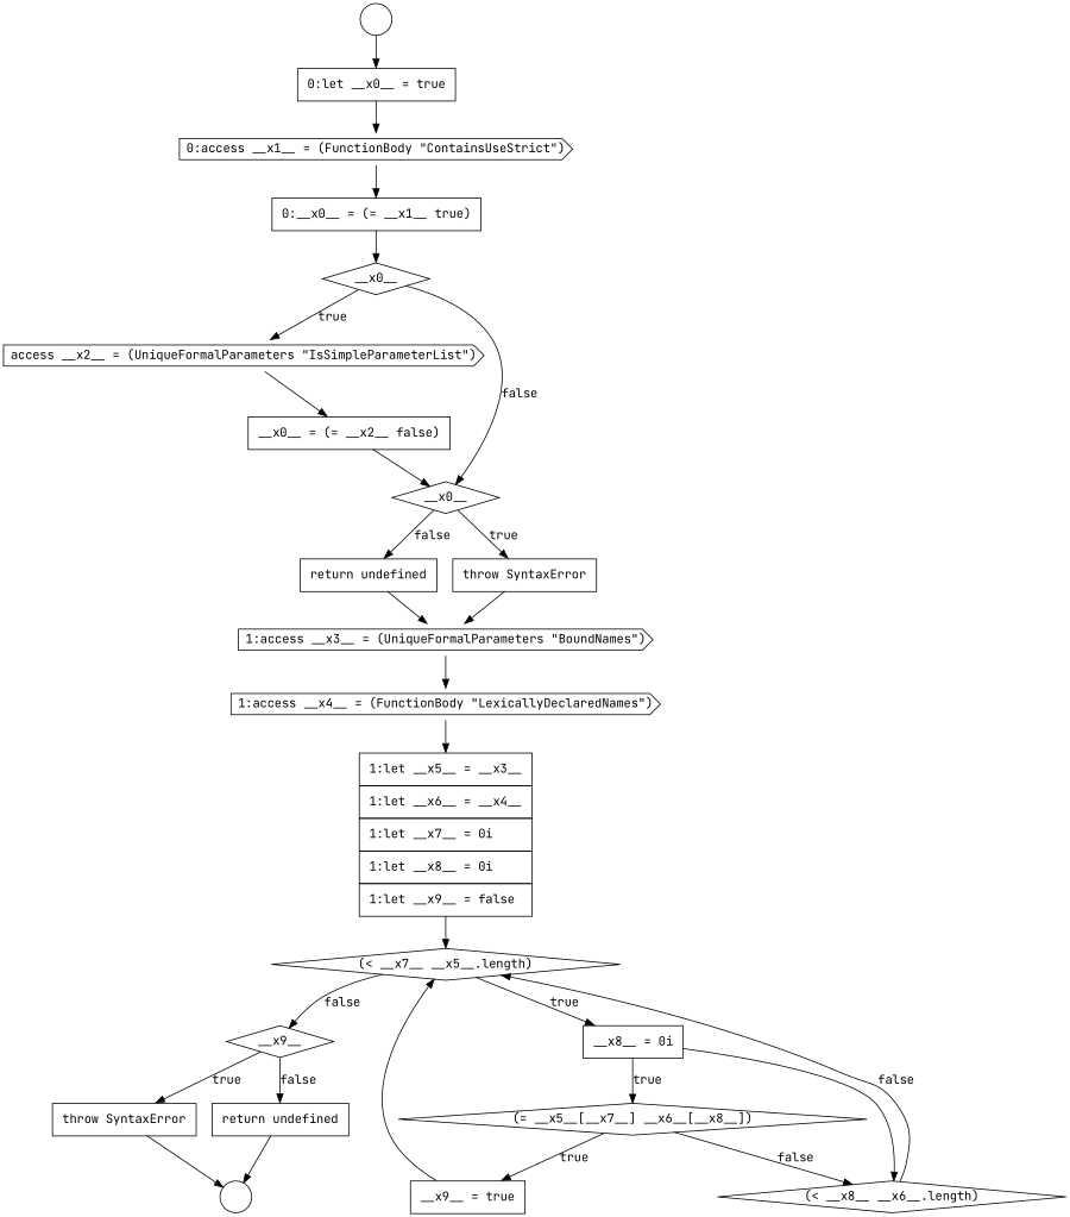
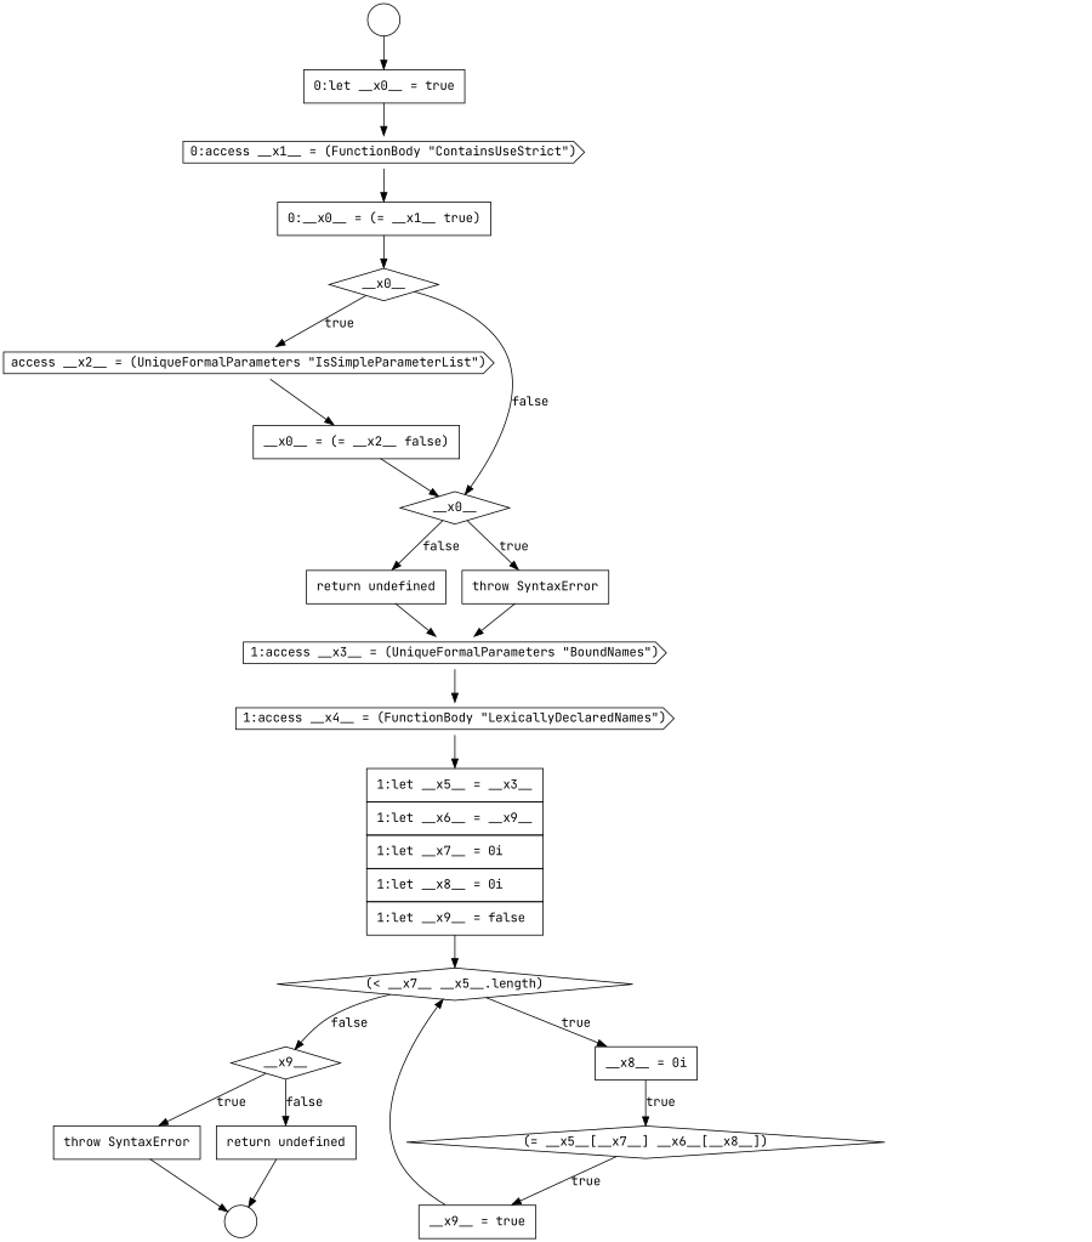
  digraph {
    fontname="JetBrains Mono"
    node [color=black fillcolor=white fontname="JetBrains Mono" shape=none style=filled]
    edge [color=black fontname="JetBrains Mono"]
    n1 [label=<<font color="black">     <table border="0" cellborder="1" cellspacing="0" cellpadding="10">       <tr><td align="left">return undefined</td></tr>     </table>   </font>> margin=0]
    n2 [label=" " shape=circle]
    n3 [label=<<font color="black">     <table border="0" cellborder="1" cellspacing="0" cellpadding="10">       <tr><td align="left">0:let __x0__ = true</td></tr>     </table>   </font>> margin=0]
    n4 [label=<<font color="black">0:access __x1__ = (FunctionBody &quot;ContainsUseStrict&quot;)</font>> shape=cds]
    n5 [label=<<font color="black">     <table border="0" cellborder="1" cellspacing="0" cellpadding="10">       <tr><td align="left">0:__x0__ = (= __x1__ true)</td></tr>     </table>   </font>> margin=0]
    n6 [label=<<font color="black">1:access __x4__ = (FunctionBody &quot;LexicallyDeclaredNames&quot;)</font>> shape=cds]
-   n7 [label=<<font color="black">     <table border="0" cellborder="1" cellspacing="0" cellpadding="10">       <tr><td align="left">1:let __x5__ = __x3__</td></tr>       <tr><td align="left">1:let __x6__ = __x4__</td></tr>       <tr><td align="left">1:let __x7__ = 0i</td></tr>       <tr><td align="left">1:let __x8__ = 0i</td></tr>       <tr><td align="left">1:let __x9__ = false</td></tr>     </table>   </font>> margin=0]
+   n7 [label=<<font color="black">     <table border="0" cellborder="1" cellspacing="0" cellpadding="10">       <tr><td align="left">1:let __x5__ = __x3__</td></tr>       <tr><td align="left">1:let __x6__ = __x9__</td></tr>       <tr><td align="left">1:let __x7__ = 0i</td></tr>       <tr><td align="left">1:let __x8__ = 0i</td></tr>       <tr><td align="left">1:let __x9__ = false</td></tr>     </table>   </font>> margin=0]
    n8 [label=<<font color="black">(&lt; __x7__ __x5__.length)</font>> shape=diamond]
    n9 [label=<<font color="black">     <table border="0" cellborder="1" cellspacing="0" cellpadding="10">       <tr><td align="left">throw SyntaxError</td></tr>     </table>   </font>> margin=0]
    n10 [label=<<font color="black">__x0__</font>> shape=diamond]
    n11 [label=<<font color="black">access __x2__ = (UniqueFormalParameters &quot;IsSimpleParameterList&quot;)</font>> shape=cds]
    n12 [label=<<font color="black">__x0__</font>> shape=diamond]
    n13 [label=<<font color="black">     <table border="0" cellborder="1" cellspacing="0" cellpadding="10">       <tr><td align="left">__x0__ = (= __x2__ false)</td></tr>     </table>   </font>> margin=0]
    n14 [label=<<font color="black">     <table border="0" cellborder="1" cellspacing="0" cellpadding="10">       <tr><td align="left">return undefined</td></tr>     </table>   </font>> margin=0]
    n15 [label=<<font color="black">     <table border="0" cellborder="1" cellspacing="0" cellpadding="10">       <tr><td align="left">throw SyntaxError</td></tr>     </table>   </font>> margin=0]
    n16 [label=<<font color="black">     <table border="0" cellborder="1" cellspacing="0" cellpadding="10">       <tr><td align="left">__x9__ = true</td></tr>     </table>   </font>> margin=0]
-   n17 [label=<<font color="black">(&lt; __x8__ __x6__.length)</font>> shape=diamond]
    n18 [label=<<font color="black">1:access __x3__ = (UniqueFormalParameters &quot;BoundNames&quot;)</font>> shape=cds]
    n19 [label=<<font color="black">(= __x5__[__x7__] __x6__[__x8__])</font>> shape=diamond]
    n20 [label=<<font color="black">__x9__</font>> shape=diamond]
    n21 [label=<<font color="black">     <table border="0" cellborder="1" cellspacing="0" cellpadding="10">       <tr><td align="left">__x8__ = 0i</td></tr>     </table>   </font>> margin=0]
    n22 [label=" " shape=circle]
    n1 -> n2
    n3 -> n4
    n4 -> n5
    n5 -> n10
    n6 -> n7
    n7 -> n8
    n8 -> n20 [label=<<font color="black">false</font>>]
    n8 -> n21 [label=<<font color="black">true</font>>]
    n9 -> n2
    n10 -> n11 [label=<<font color="black">true</font>>]
    n10 -> n12 [label=<<font color="black">false</font>>]
    n11 -> n13
    n12 -> n14 [label=<<font color="black">false</font>>]
    n12 -> n15 [label=<<font color="black">true</font>>]
    n13 -> n12
    n14 -> n18
    n15 -> n18
    n16 -> n8
-   n17 -> n8 [label=<<font color="black">false</font>>]
    n18 -> n6
    n19 -> n16 [label=<<font color="black">true</font>>]
-   n19 -> n17 [label=<<font color="black">false</font>>]
    n20 -> n1 [label=<<font color="black">false</font>>]
    n20 -> n9 [label=<<font color="black">true</font>>]
-   n21 -> n17
    n21 -> n19 [label=<<font color="black">true</font>>]
    n22 -> n3
  }
